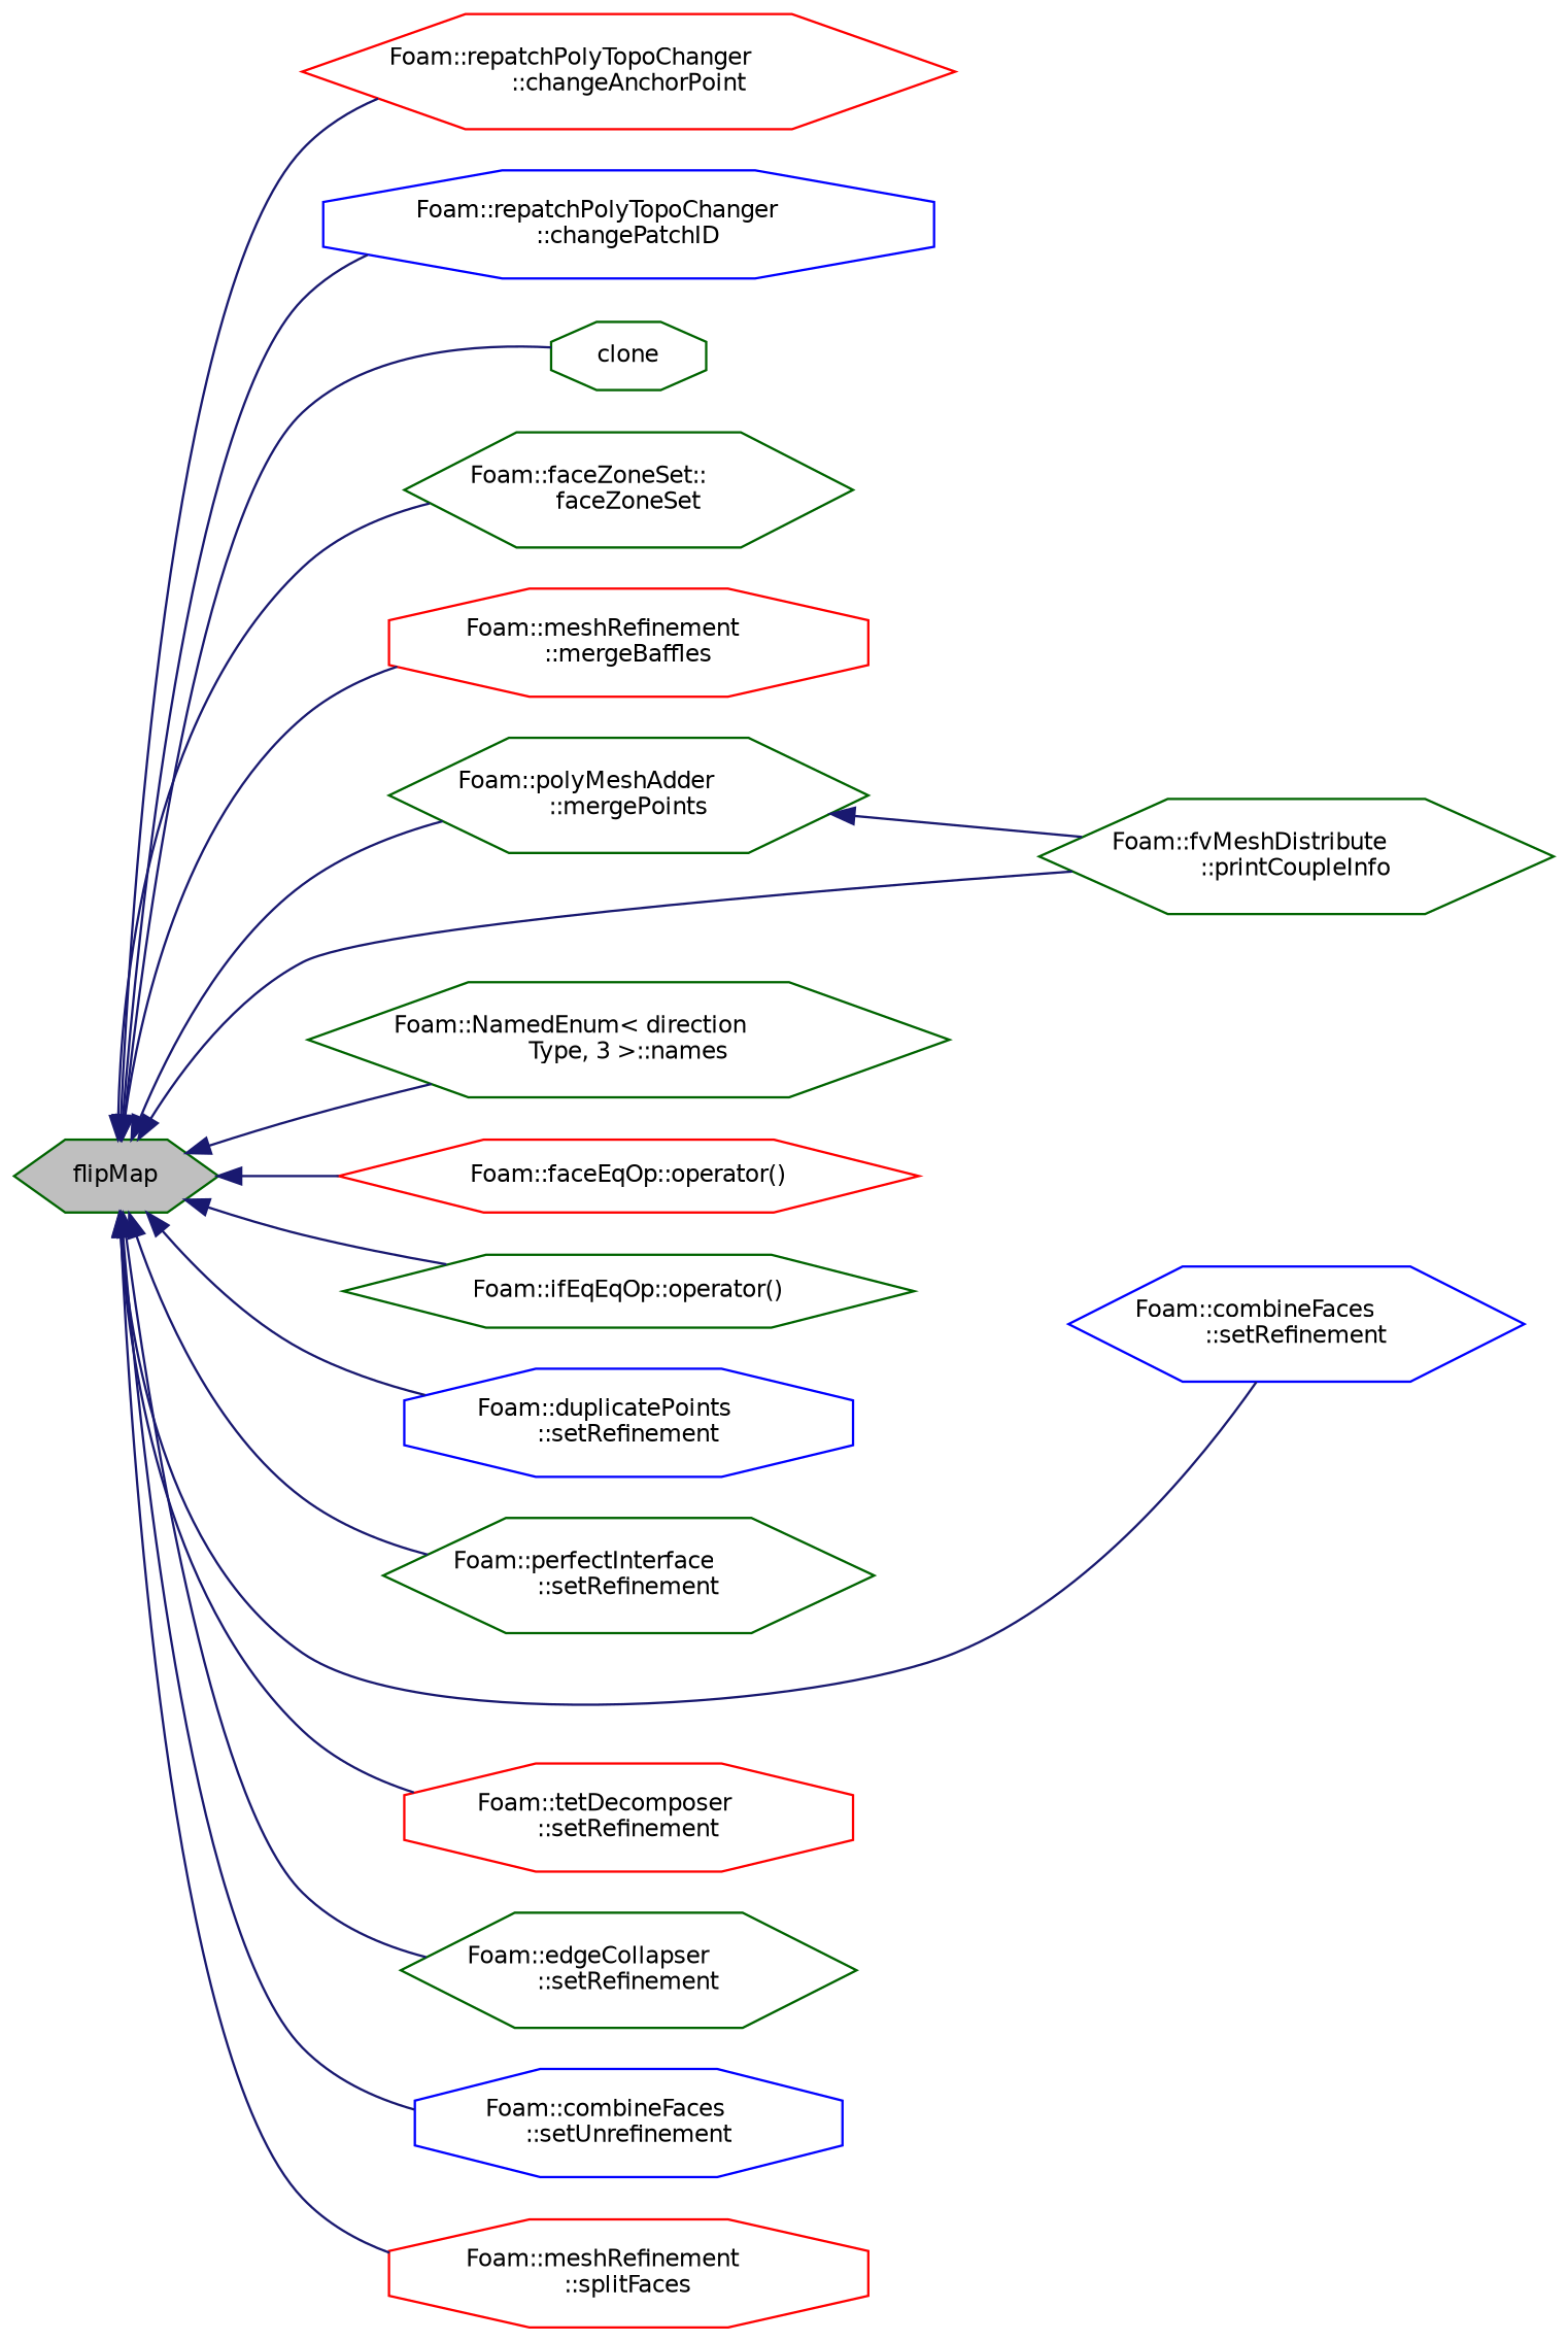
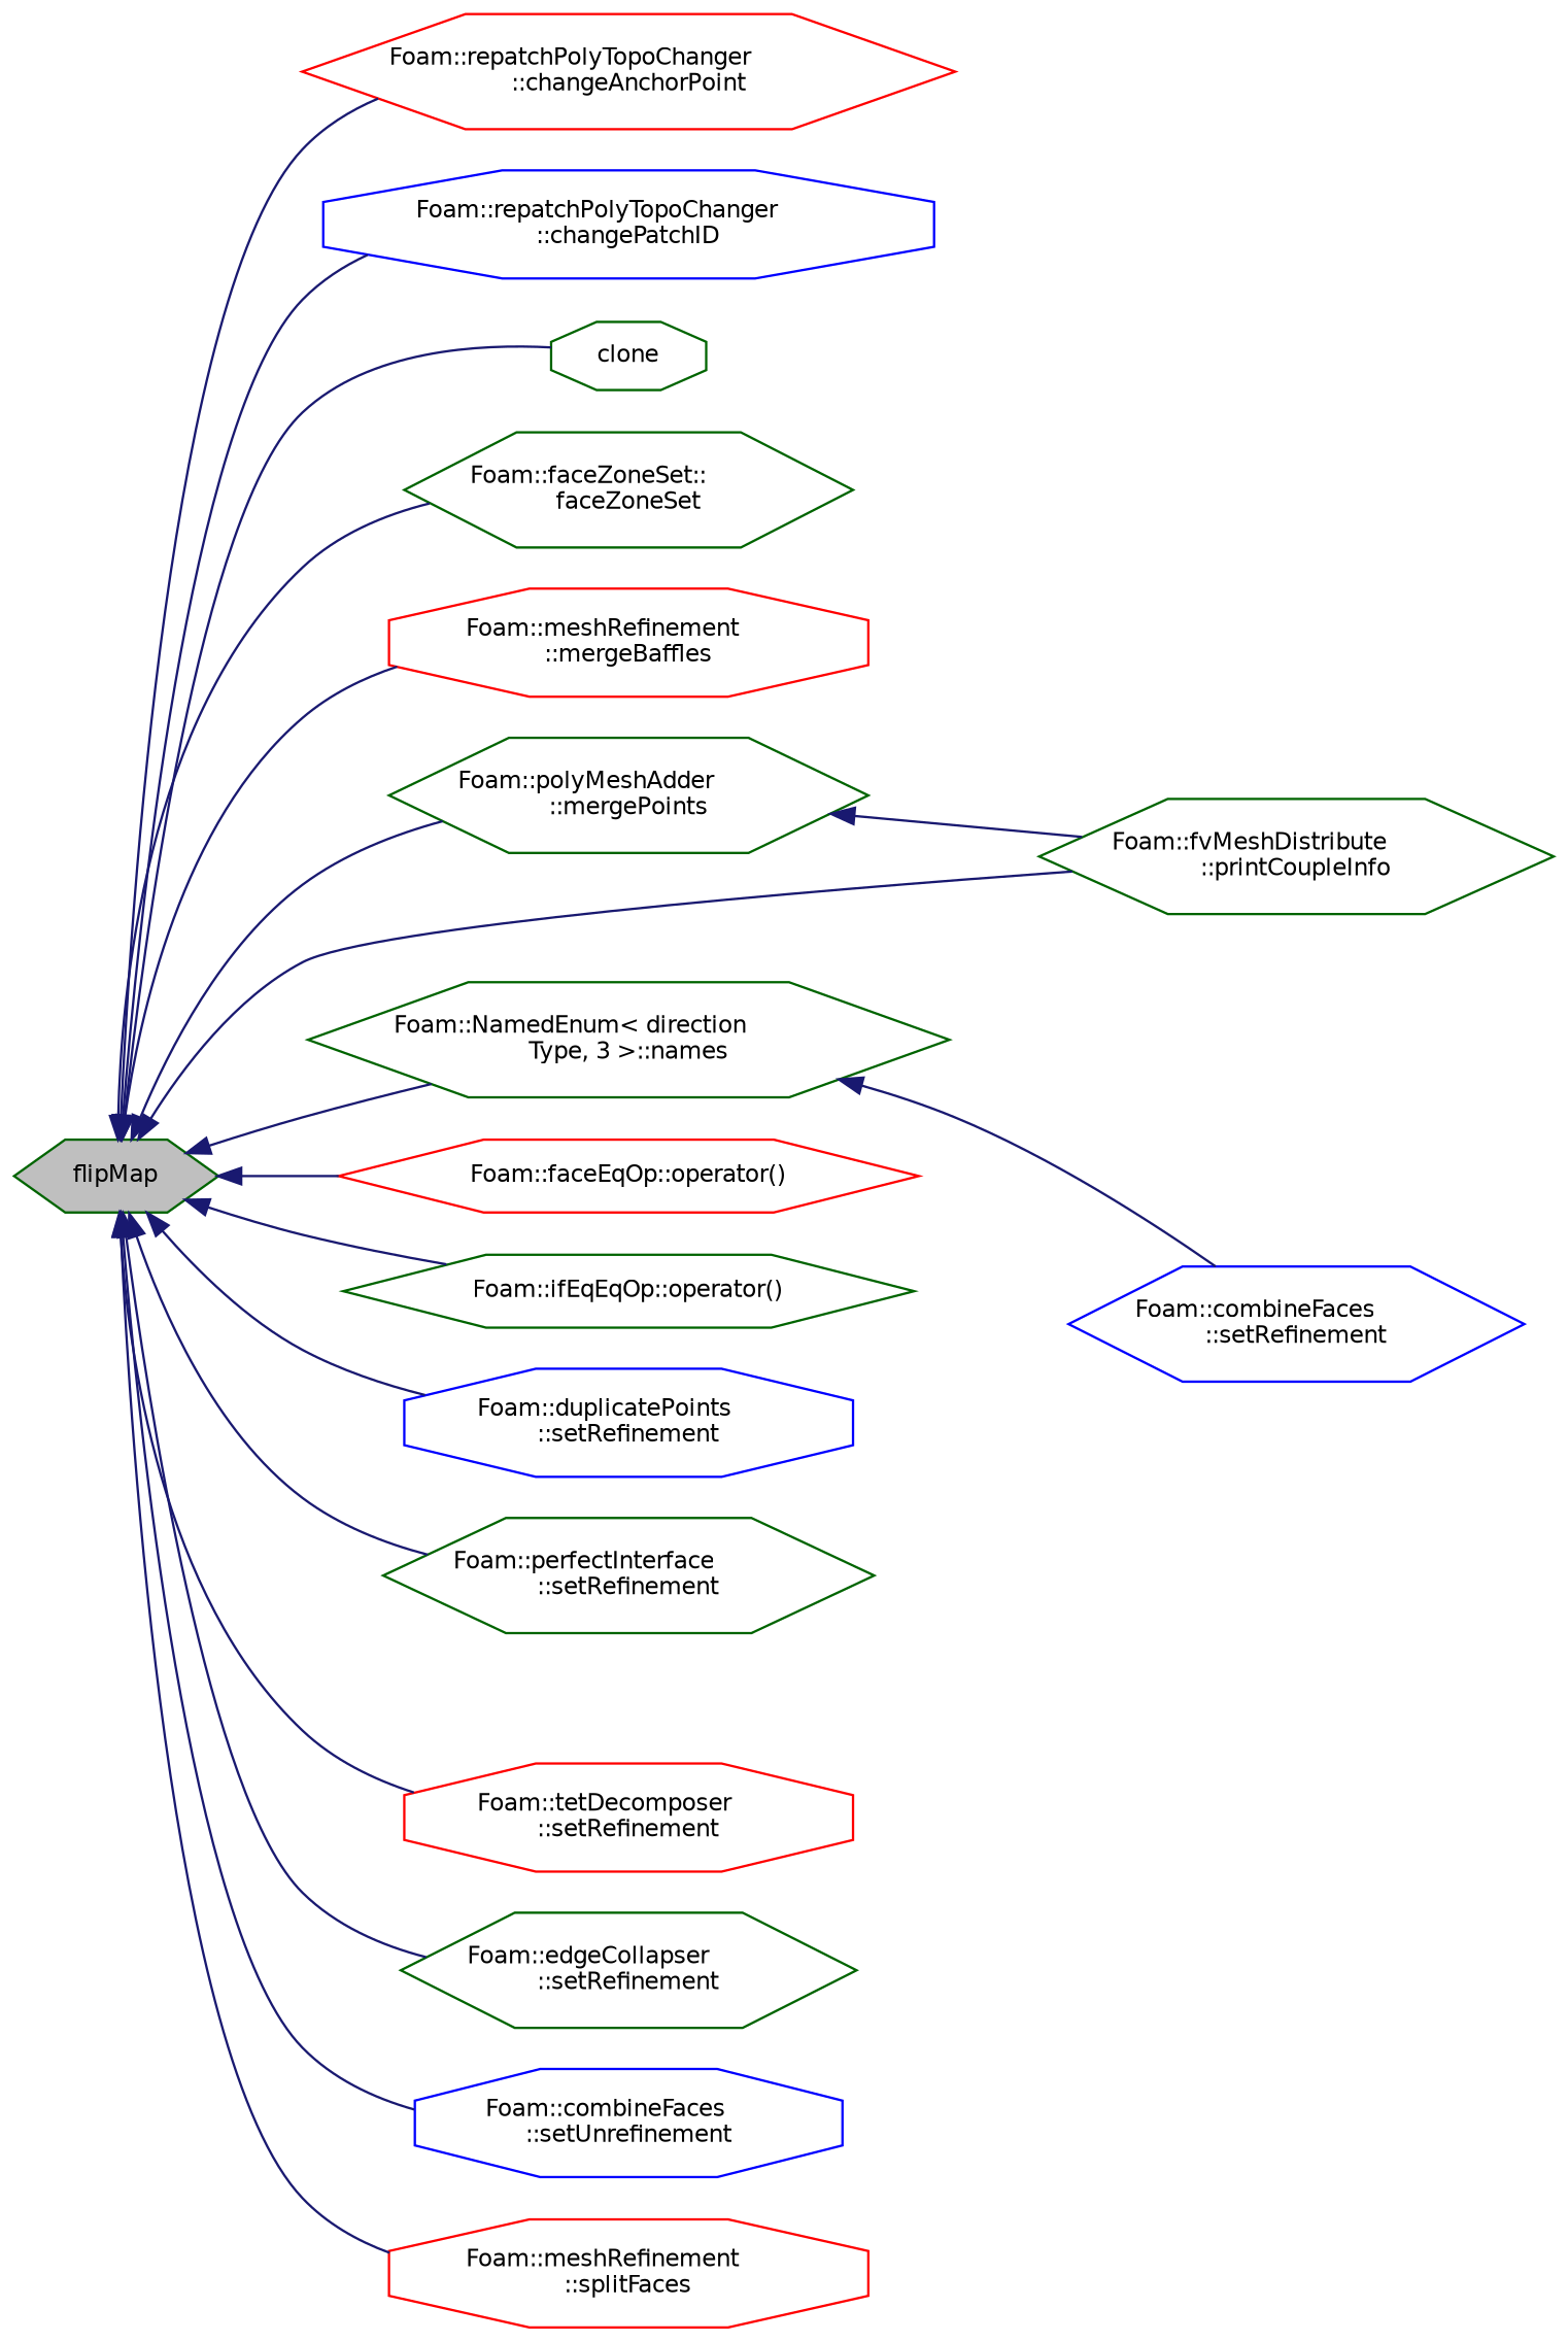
  digraph {
    rankdir=LR
    node [color=darkgreen fontname=Helvetica fontsize=10 shape=hexagon]
    edge [color=midnightblue dir=back fontname=Helvetica fontsize=10 labelfontname=Helvetica labelfontsize=10 style=solid]
    n1 [fillcolor=grey75 fontcolor=black height=0.2 label=flipMap style=filled width=0.4]
    n2 [color=red height=0.2 label="Foam::repatchPolyTopoChanger\l::changeAnchorPoint" width=0.4]
    n3 [color=blue height=0.2 label="Foam::repatchPolyTopoChanger\l::changePatchID" shape=octagon width=0.4]
    n4 [height=0.2 label=clone shape=octagon width=0.4]
    n5 [height=0.2 label="Foam::faceZoneSet::\lfaceZoneSet" width=0.4]
    n6 [color=red height=0.2 label="Foam::meshRefinement\l::mergeBaffles" shape=octagon width=0.4]
    n7 [height=0.2 label="Foam::polyMeshAdder\l::mergePoints" width=0.4]
    n8 [height=0.2 label="Foam::fvMeshDistribute\l::printCoupleInfo" width=0.4]
    n9 [height=0.2 label="Foam::NamedEnum\< direction\lType, 3 \>::names" width=0.4]
    n10 [color=red height=0.2 label="Foam::faceEqOp::operator()" width=0.4]
    n11 [height=0.2 label="Foam::ifEqEqOp::operator()" width=0.4]
    n12 [color=blue height=0.2 label="Foam::duplicatePoints\l::setRefinement" shape=octagon width=0.4]
    n13 [height=0.2 label="Foam::perfectInterface\l::setRefinement" width=0.4]
    n14 [color=blue height=0.2 label="Foam::combineFaces\l::setRefinement" width=0.4]
    n15 [color=red height=0.2 label="Foam::tetDecomposer\l::setRefinement" shape=octagon width=0.4]
    n16 [height=0.2 label="Foam::edgeCollapser\l::setRefinement" width=0.4]
    n17 [color=blue height=0.2 label="Foam::combineFaces\l::setUnrefinement" shape=octagon width=0.4]
    n18 [color=red height=0.2 label="Foam::meshRefinement\l::splitFaces" shape=octagon width=0.4]
    n1 -> n2
    n1 -> n3
    n1 -> n4
    n1 -> n5
    n1 -> n6
    n1 -> n7
    n1 -> n8
    n1 -> n9
    n1 -> n10
    n1 -> n11
    n1 -> n12
    n1 -> n13
-   n1 -> n14
+   n9 -> n14
    n1 -> n15
    n1 -> n16
    n1 -> n17
    n1 -> n18
    n7 -> n8
  }
